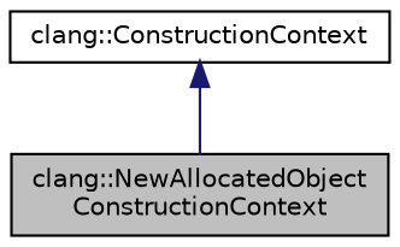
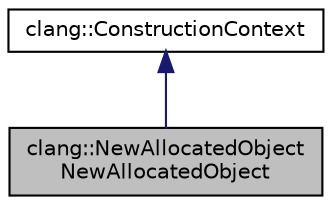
  digraph {
    node [color=black fontname=Helvetica fontsize=10 shape=record]
-   n1 [fillcolor=grey75 fontcolor=black height=0.2 label="clang::NewAllocatedObject\lConstructionContext" style=filled width=0.4]
+   n1 [fillcolor=grey75 fontcolor=black height=0.2 label="clang::NewAllocatedObject\lNewAllocatedObject" style=filled width=0.4]
    n2 [height=0.2 label="clang::ConstructionContext" width=0.4]
    n2 -> n1 [color=midnightblue dir=back fontname=Helvetica fontsize=10 labelfontname=Helvetica labelfontsize=10 style=solid]
  }
